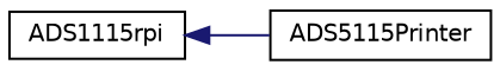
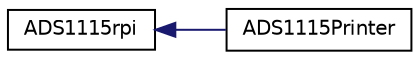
  digraph {
    rankdir=LR
    node [color=black fillcolor=white fontname=Helvetica fontsize=10 shape=record style=filled]
    n1 [height=0.2 label=ADS1115rpi width=0.4]
-   n2 [height=0.2 label=ADS5115Printer width=0.4]
+   n2 [height=0.2 label=ADS1115Printer width=0.4]
    n1 -> n2 [color=midnightblue dir=back fontname=Helvetica fontsize=10 labelfontname=Helvetica labelfontsize=10 style=solid]
  }
